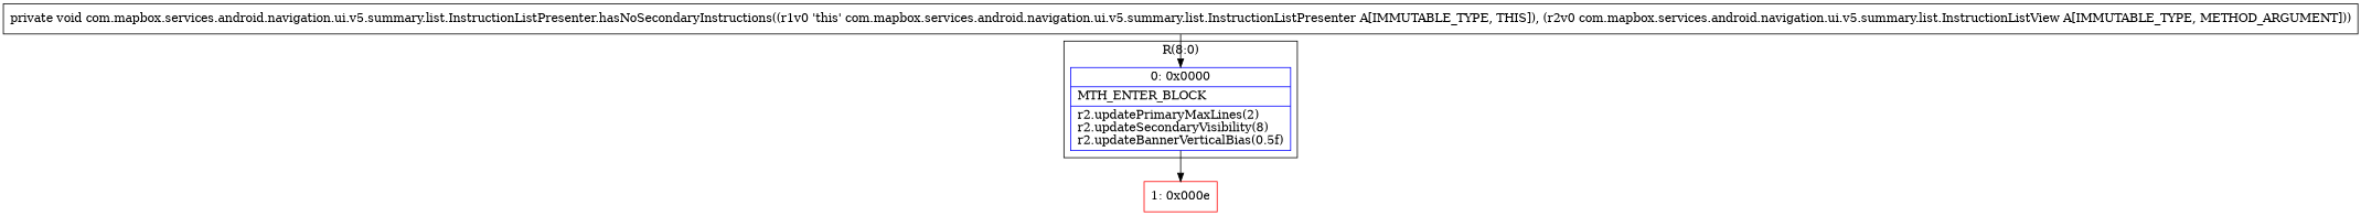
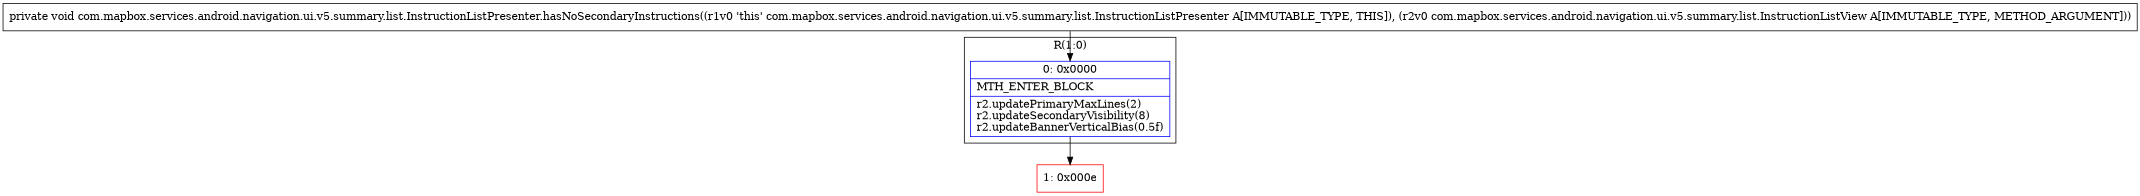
  digraph {
    node [shape=record]
    n1 [color=blue label="{0\:\ 0x0000|MTH_ENTER_BLOCK\l|r2.updatePrimaryMaxLines(2)\lr2.updateSecondaryVisibility(8)\lr2.updateBannerVerticalBias(0.5f)\l}"]
    n2 [color=red label="{1\:\ 0x000e}"]
    n3 [label="{private void com.mapbox.services.android.navigation.ui.v5.summary.list.InstructionListPresenter.hasNoSecondaryInstructions((r1v0 'this' com.mapbox.services.android.navigation.ui.v5.summary.list.InstructionListPresenter A[IMMUTABLE_TYPE, THIS]), (r2v0 com.mapbox.services.android.navigation.ui.v5.summary.list.InstructionListView A[IMMUTABLE_TYPE, METHOD_ARGUMENT])) }"]
    subgraph cluster_1 {
-     label="R(8:0)"
+     label="R(1:0)"
      n1
    }
    n1 -> n2
    n3 -> n1
  }
